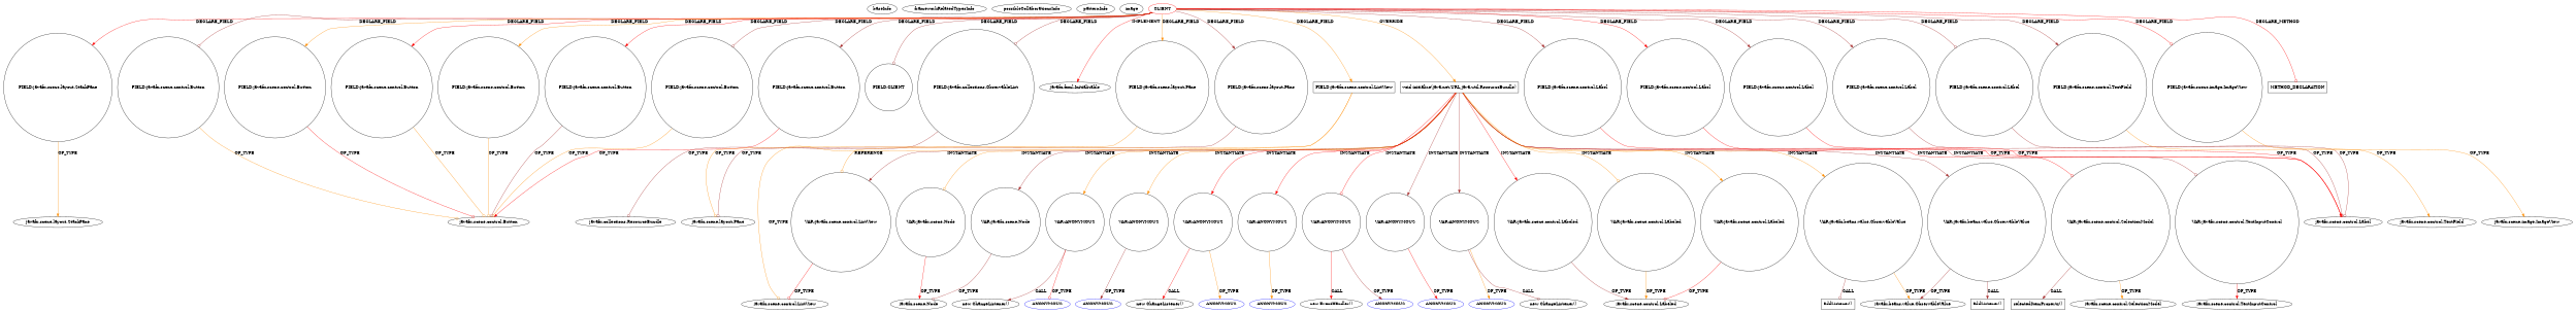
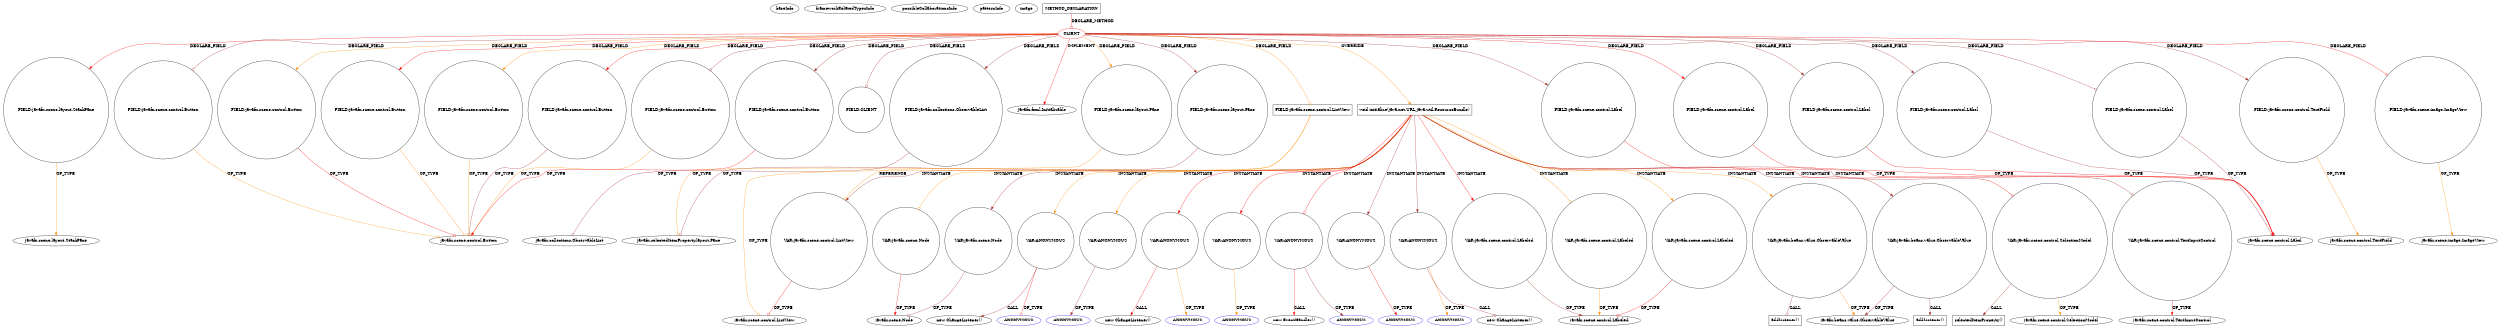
  digraph {
    fontname="DejaVu Serif"
    node [fontname="DejaVu Serif" isFrameworkType=false shape=circle vertexType=FIELD_DECLARATION]
    edge [arrowhead=normal color=brown fontname="DejaVu Serif"]
    baseInfo [category=pattern graphId=1701 isAnonymous=false possibleRelation=false isFrameworkType="" shape="" vertexType=""]
    frameworkRelatedTypesInfo [0="javafx.fxml.Initializable" isFrameworkType="" shape="" vertexType=""]
    possibleCollaborationsInfo [isFrameworkType="" shape="" vertexType=""]
    patternInfo [frequency=2.0 patternRootClient=0 isFrameworkType="" shape="" vertexType=""]
    n5 [0="hock323-eventManager~/hock323-eventManager/EventManager-master/src/eventManager/controller/pokerTournament/TournamentController.java~TournamentController~3009" 1="mouradsaadi-LO23-IHM~/mouradsaadi-LO23-IHM/LO23-IHM-master/Sudoku-IHM/src/sudoko/ihm/vue/FXMLDocumentController.java~FXMLDocumentController~3651" label=image isFrameworkType="" shape="" vertexType=""]
    n6 [label="FIELD:javafx.scene.layout.StackPane"]
    n7 [label="javafx.scene.layout.StackPane" vertexType=FRAMEWORK_CLASS_TYPE shape=""]
    n8 [color=red label=CLIENT vertexType=ROOT_CLIENT_CLASS_DECLARATION shape=""]
    n9 [label="FIELD:javafx.scene.control.Button"]
    n10 [label="FIELD:javafx.scene.control.Button"]
    n11 [label="FIELD:javafx.scene.control.Button"]
    n12 [label="FIELD:javafx.scene.control.Button"]
    n13 [label="FIELD:javafx.scene.control.Button"]
    n14 [label="FIELD:javafx.scene.control.Button"]
    n15 [label="FIELD:javafx.scene.control.Button"]
    n16 [label="FIELD:CLIENT"]
    n17 [label="FIELD:javafx.collections.ObservableList"]
    n18 [label="javafx.fxml.Initializable" vertexType=FRAMEWORK_INTERFACE_TYPE shape=""]
    n19 [label="FIELD:javafx.scene.layout.Pane"]
    n20 [label="FIELD:javafx.scene.layout.Pane"]
    n21 [label="void initialize(java.net.URL,java.util.ResourceBundle)" shape=box vertexType=OVERRIDING_METHOD_DECLARATION]
    n22 [label="FIELD:javafx.scene.control.ListView" shape=box]
    n23 [label="FIELD:javafx.scene.control.Label"]
    n24 [label="FIELD:javafx.scene.control.Label"]
    n25 [label="FIELD:javafx.scene.control.Label"]
    n26 [label="FIELD:javafx.scene.control.Label"]
    n27 [label="FIELD:javafx.scene.control.Label"]
    n28 [label="FIELD:javafx.scene.control.TextField"]
    n29 [label="FIELD:javafx.scene.image.ImageView"]
    n30 [label=METHOD_DECLARATION shape=box vertexType=CLIENT_METHOD_DECLARATION]
    n31 [label="javafx.scene.control.Button" vertexType=FRAMEWORK_CLASS_TYPE shape=""]
-   n32 [label="javafx.collections.ResourceBundle" vertexType=FRAMEWORK_INTERFACE_TYPE shape=""]
-   n33 [label="javafx.scene.layout.Pane" vertexType=FRAMEWORK_CLASS_TYPE shape=""]
+   n32 [label="javafx.collections.ObservableList" vertexType=FRAMEWORK_INTERFACE_TYPE shape=""]
+   n33 [label="javafx.selectedItemProperty.layout.Pane" vertexType=FRAMEWORK_CLASS_TYPE shape=""]
    n34 [label="VAR:javafx.scene.control.ListView" vertexType=VARIABLE_EXPRESION]
    n35 [label="VAR:javafx.scene.control.SelectionModel" vertexType=VARIABLE_EXPRESION]
    n36 [label="VAR:javafx.scene.control.TextInputControl" vertexType=VARIABLE_EXPRESION]
    n37 [label="VAR:javafx.scene.Node" vertexType=VARIABLE_EXPRESION]
    n38 [label="VAR:ANONYMOUS" vertexType=VARIABLE_EXPRESION]
    n39 [label="VAR:ANONYMOUS" vertexType=VARIABLE_EXPRESION]
    n40 [label="VAR:ANONYMOUS" vertexType=VARIABLE_EXPRESION]
    n41 [label="VAR:ANONYMOUS" vertexType=VARIABLE_EXPRESION]
    n42 [label="VAR:ANONYMOUS" vertexType=VARIABLE_EXPRESION]
    n43 [label="VAR:ANONYMOUS" vertexType=VARIABLE_EXPRESION]
    n44 [label="VAR:ANONYMOUS" vertexType=VARIABLE_EXPRESION]
    n45 [label="VAR:javafx.scene.control.Labeled" vertexType=VARIABLE_EXPRESION]
    n46 [label="VAR:javafx.scene.control.Labeled" vertexType=VARIABLE_EXPRESION]
    n47 [label="VAR:javafx.scene.control.Labeled" vertexType=VARIABLE_EXPRESION]
    n48 [label="VAR:javafx.scene.Node" vertexType=VARIABLE_EXPRESION]
    n49 [label="VAR:javafx.beans.value.ObservableValue" vertexType=VARIABLE_EXPRESION]
    n50 [label="VAR:javafx.beans.value.ObservableValue" vertexType=VARIABLE_EXPRESION]
    n51 [label="javafx.scene.control.ListView" vertexType=FRAMEWORK_CLASS_TYPE shape=""]
    n52 [label="javafx.scene.control.Label" vertexType=FRAMEWORK_CLASS_TYPE shape=""]
    n53 [label="javafx.scene.control.TextField" vertexType=FRAMEWORK_CLASS_TYPE shape=""]
    n54 [label="javafx.scene.image.ImageView" vertexType=FRAMEWORK_CLASS_TYPE shape=""]
    n55 [label="javafx.scene.control.SelectionModel" vertexType=FRAMEWORK_CLASS_TYPE shape=""]
    n56 [label="selectedItemProperty()" shape=box vertexType=INSIDE_CALL]
    n57 [label="javafx.scene.control.TextInputControl" vertexType=FRAMEWORK_CLASS_TYPE shape=""]
    n58 [label="javafx.scene.Node" vertexType=FRAMEWORK_CLASS_TYPE shape=""]
    n59 [color=blue label=ANONYMOUS vertexType=REFERENCE_ANONYMOUS_DECLARATION shape=""]
    n60 [label="new ChangeListener()" vertexType=CONSTRUCTOR_CALL shape=""]
    n61 [color=blue label=ANONYMOUS vertexType=REFERENCE_ANONYMOUS_DECLARATION shape=""]
    n62 [color=blue label=ANONYMOUS vertexType=REFERENCE_ANONYMOUS_DECLARATION shape=""]
    n63 [label="new ChangeListener()" vertexType=CONSTRUCTOR_CALL shape=""]
    n64 [color=blue label=ANONYMOUS vertexType=REFERENCE_ANONYMOUS_DECLARATION shape=""]
    n65 [color=blue label=ANONYMOUS vertexType=REFERENCE_ANONYMOUS_DECLARATION shape=""]
    n66 [label="new EventHandler()" vertexType=CONSTRUCTOR_CALL shape=""]
    n67 [color=blue label=ANONYMOUS vertexType=REFERENCE_ANONYMOUS_DECLARATION shape=""]
    n68 [color=blue label=ANONYMOUS vertexType=REFERENCE_ANONYMOUS_DECLARATION shape=""]
    n69 [label="new ChangeListener()" vertexType=CONSTRUCTOR_CALL shape=""]
    n70 [label="javafx.scene.control.Labeled" vertexType=FRAMEWORK_CLASS_TYPE shape=""]
    n71 [label="javafx.beans.value.ObservableValue" vertexType=FRAMEWORK_INTERFACE_TYPE shape=""]
    n72 [label="addListener()" shape=box vertexType=INSIDE_CALL]
    n73 [label="addListener()" shape=box vertexType=INSIDE_CALL]
    n6 -> n7 [color=darkorange label=OF_TYPE]
    n8 -> n6 [color=red label=DECLARE_FIELD]
    n8 -> n9 [arrowhead=odot label=DECLARE_FIELD]
    n8 -> n10 [label=DECLARE_FIELD]
    n8 -> n11 [arrowhead=odot label=DECLARE_FIELD]
    n8 -> n12 [color=darkorange label=DECLARE_FIELD]
    n8 -> n13 [color=red label=DECLARE_FIELD]
    n8 -> n14 [color=darkorange label=DECLARE_FIELD]
    n8 -> n15 [color=red label=DECLARE_FIELD]
    n8 -> n16 [arrowhead=odot label=DECLARE_FIELD]
-   n8 -> n17 [arrowhead=odot label=DECLARE_FIELD]
+   n8 -> n17 [label=DECLARE_FIELD]
    n8 -> n18 [color=red label=IMPLEMENT]
    n8 -> n19 [label=DECLARE_FIELD]
    n8 -> n20 [color=darkorange label=DECLARE_FIELD]
    n8 -> n21 [color=darkorange label=OVERRIDE]
-   n8 -> n22 [color=darkorange label=DECLARE_FIELD]
+   n8 -> n22 [arrowhead=odot color=darkorange label=DECLARE_FIELD]
    n8 -> n23 [label=DECLARE_FIELD]
    n8 -> n24 [arrowhead=odot label=DECLARE_FIELD]
    n8 -> n25 [label=DECLARE_FIELD]
    n8 -> n26 [color=red label=DECLARE_FIELD]
    n8 -> n27 [label=DECLARE_FIELD]
    n8 -> n28 [label=DECLARE_FIELD]
    n8 -> n29 [arrowhead=odot color=red label=DECLARE_FIELD]
-   n8 -> n30 [arrowhead=odot color=red label=DECLARE_METHOD]
+   n30 -> n8 [arrowhead=odot color=red label=DECLARE_METHOD]
    n9 -> n31 [arrowhead=odot color=darkorange label=OF_TYPE]
    n10 -> n31 [color=red label=OF_TYPE]
    n11 -> n31 [arrowhead=odot color=darkorange label=OF_TYPE]
    n12 -> n31 [arrowhead=odot color=red label=OF_TYPE]
    n13 -> n31 [arrowhead=odot color=darkorange label=OF_TYPE]
    n14 -> n31 [arrowhead=odot color=darkorange label=OF_TYPE]
    n15 -> n31 [arrowhead=odot label=OF_TYPE]
    n17 -> n32 [arrowhead=odot label=OF_TYPE]
    n19 -> n33 [arrowhead=odot label=OF_TYPE]
    n20 -> n33 [arrowhead=odot color=darkorange label=OF_TYPE]
    n21 -> n34 [label=INSTANTIATE]
    n21 -> n35 [arrowhead=odot color=red label=INSTANTIATE]
    n21 -> n36 [arrowhead=odot label=INSTANTIATE]
    n21 -> n37 [arrowhead=odot color=darkorange label=INSTANTIATE]
    n21 -> n38 [color=darkorange label=INSTANTIATE]
    n21 -> n39 [color=darkorange label=INSTANTIATE]
    n21 -> n40 [color=red label=INSTANTIATE]
    n21 -> n41 [color=red label=INSTANTIATE]
    n21 -> n42 [arrowhead=odot color=red label=INSTANTIATE]
    n21 -> n43 [label=INSTANTIATE]
    n21 -> n44 [label=INSTANTIATE]
    n21 -> n45 [color=darkorange label=INSTANTIATE]
    n21 -> n46 [color=red label=INSTANTIATE]
    n21 -> n47 [arrowhead=odot color=darkorange label=INSTANTIATE]
    n21 -> n48 [label=INSTANTIATE]
    n21 -> n49 [color=darkorange label=INSTANTIATE]
    n21 -> n50 [label=INSTANTIATE]
    n22 -> n34 [arrowhead=odot color=darkorange label=REFERENCE]
    n22 -> n51 [arrowhead=odot color=darkorange label=OF_TYPE]
    n23 -> n52 [arrowhead=odot label=OF_TYPE]
    n24 -> n52 [arrowhead=odot label=OF_TYPE]
    n25 -> n52 [arrowhead=odot color=red label=OF_TYPE]
    n26 -> n52 [color=red label=OF_TYPE]
    n27 -> n52 [arrowhead=odot color=red label=OF_TYPE]
    n28 -> n53 [color=darkorange label=OF_TYPE]
    n29 -> n54 [color=darkorange label=OF_TYPE]
    n34 -> n51 [arrowhead=odot color=red label=OF_TYPE]
    n35 -> n55 [color=darkorange label=OF_TYPE]
    n35 -> n56 [label=CALL]
    n36 -> n57 [color=red label=OF_TYPE]
    n37 -> n58 [color=red label=OF_TYPE]
    n38 -> n59 [arrowhead=odot color=red label=OF_TYPE]
    n38 -> n60 [label=CALL]
    n39 -> n61 [label=OF_TYPE]
    n40 -> n62 [color=darkorange label=OF_TYPE]
    n40 -> n63 [color=red label=CALL]
    n41 -> n64 [color=darkorange label=OF_TYPE]
    n42 -> n65 [label=OF_TYPE]
    n42 -> n66 [color=red label=CALL]
    n43 -> n67 [color=red label=OF_TYPE]
    n44 -> n68 [color=darkorange label=OF_TYPE]
    n44 -> n69 [arrowhead=odot label=CALL]
    n45 -> n70 [arrowhead=odot color=red label=OF_TYPE]
    n46 -> n70 [label=OF_TYPE]
    n47 -> n70 [color=darkorange label=OF_TYPE]
    n48 -> n58 [arrowhead=odot label=OF_TYPE]
    n49 -> n71 [color=darkorange label=OF_TYPE]
    n49 -> n72 [arrowhead=odot label=CALL]
    n50 -> n71 [label=OF_TYPE]
    n50 -> n73 [label=CALL]
  }
